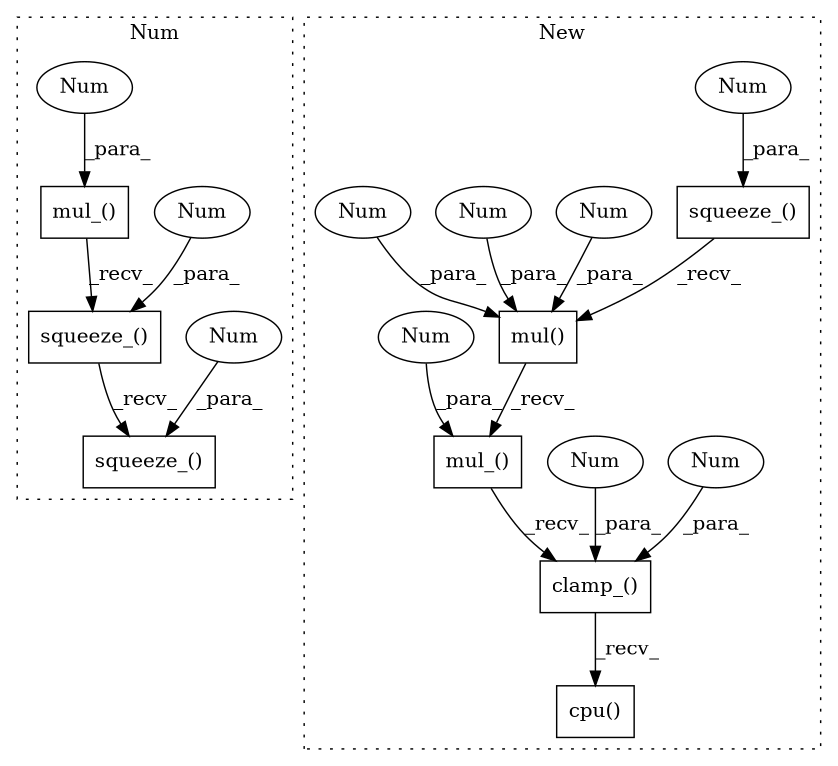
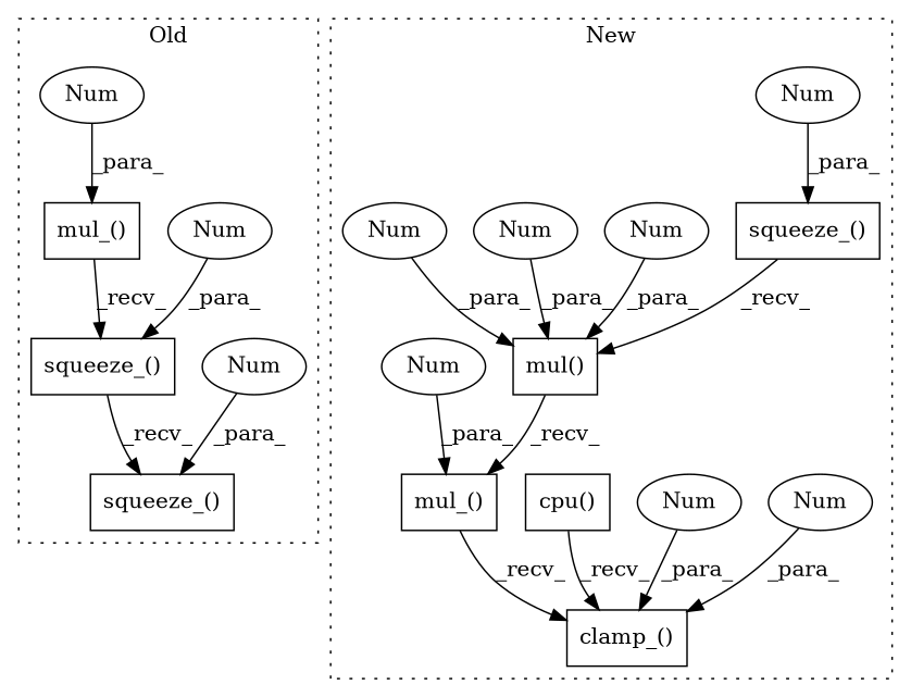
  digraph {
    node [a=76 l=1 s=3340 shape=ellipse]
    n1 [a=75 l="28,1" label="squeeze_()" s="3312,3341" shape=box]
    n2 [label=Num]
    n3 [a=75 l="40,1" label="squeeze_()" s="3312,3353" shape=box]
    n4 [label=Num s=3352]
    n5 [a=75 l="12,1" label="mul_()" s="3312,3329" shape=box]
    n6 [l=5 label=Num s=3324]
    n7 [a=75 l="16,1" label="squeeze_()" s="3313,3330" shape=box]
    n8 [label=Num s=3329]
    n9 [a=75 l="27,1" label="mul()" s="3313,3347" shape=box]
    n10 [label=Num s=3343]
    n11 [label=Num]
    n12 [label=Num s=3346]
    n13 [a=75 l="53,1" label="clamp_()" s="3313,3372" shape=box]
    n14 [label=Num s=3366]
    n15 [l=3 label=Num s=3369]
    n16 [a=75 l=66 label="cpu()" s=3313 shape=box]
    n17 [a=75 l="41,1" label="mul_()" s="3313,3357" shape=box]
    n18 [l=3 label=Num s=3354]
    subgraph cluster_1 {
-     label=Num
+     label=Old
      style=dotted
      n1
      n2
      n3
      n4
      n5
      n6
    }
    subgraph cluster_2 {
      label=New
      style=dotted
      n7
      n8
      n9
      n10
      n11
      n12
      n13
      n14
      n15
      n16
      n17
      n18
    }
    n1 -> n3 [label=_recv_]
    n2 -> n1 [label=_para_]
    n4 -> n3 [label=_para_]
    n5 -> n1 [label=_recv_]
    n6 -> n5 [label=_para_]
    n7 -> n9 [label=_recv_]
    n8 -> n7 [label=_para_]
    n9 -> n17 [label=_recv_]
    n10 -> n9 [label=_para_]
    n11 -> n9 [label=_para_]
    n12 -> n9 [label=_para_]
-   n13 -> n16 [label=_recv_]
+   n16 -> n13 [label=_recv_]
    n14 -> n13 [label=_para_]
    n15 -> n13 [label=_para_]
    n17 -> n13 [label=_recv_]
    n18 -> n17 [label=_para_]
  }
